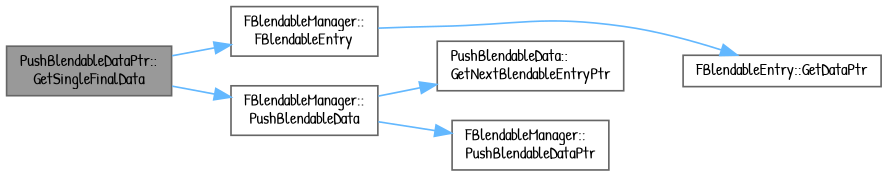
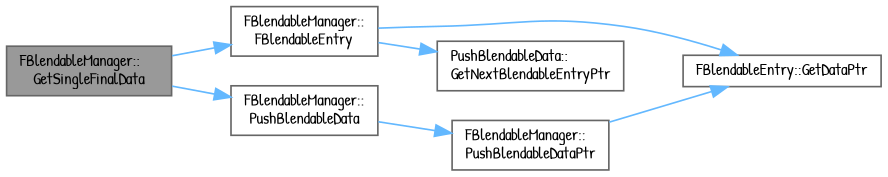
  digraph {
    fontname="Patrick Hand"
    rankdir=LR
    node [color=grey40 fillcolor=white fontname="Patrick Hand" fontsize=10 shape=box style=filled]
    edge [color=steelblue1 fontname="Patrick Hand" fontsize=10 labelfontname=Helvetica labelfontsize=10 style=solid]
-   n1 [color=gray40 fillcolor=grey60 fontcolor=black height=0.2 label="PushBlendableDataPtr::\lGetSingleFinalData" width=0.4]
+   n1 [color=gray40 fillcolor=grey60 fontcolor=black height=0.2 label="FBlendableManager::\lGetSingleFinalData" width=0.4]
    n2 [height=0.2 label="FBlendableManager::\lFBlendableEntry" width=0.4]
    n3 [height=0.2 label="FBlendableManager::\lPushBlendableData" width=0.4]
    n4 [height=0.2 label="FBlendableEntry::GetDataPtr" width=0.4]
    n5 [height=0.2 label="PushBlendableData::\lGetNextBlendableEntryPtr" width=0.4]
    n6 [height=0.2 label="FBlendableManager::\lPushBlendableDataPtr" width=0.4]
    n1 -> n2
    n1 -> n3
    n2 -> n4
-   n3 -> n5
+   n2 -> n5
    n3 -> n6
+   n6 -> n4
  }
